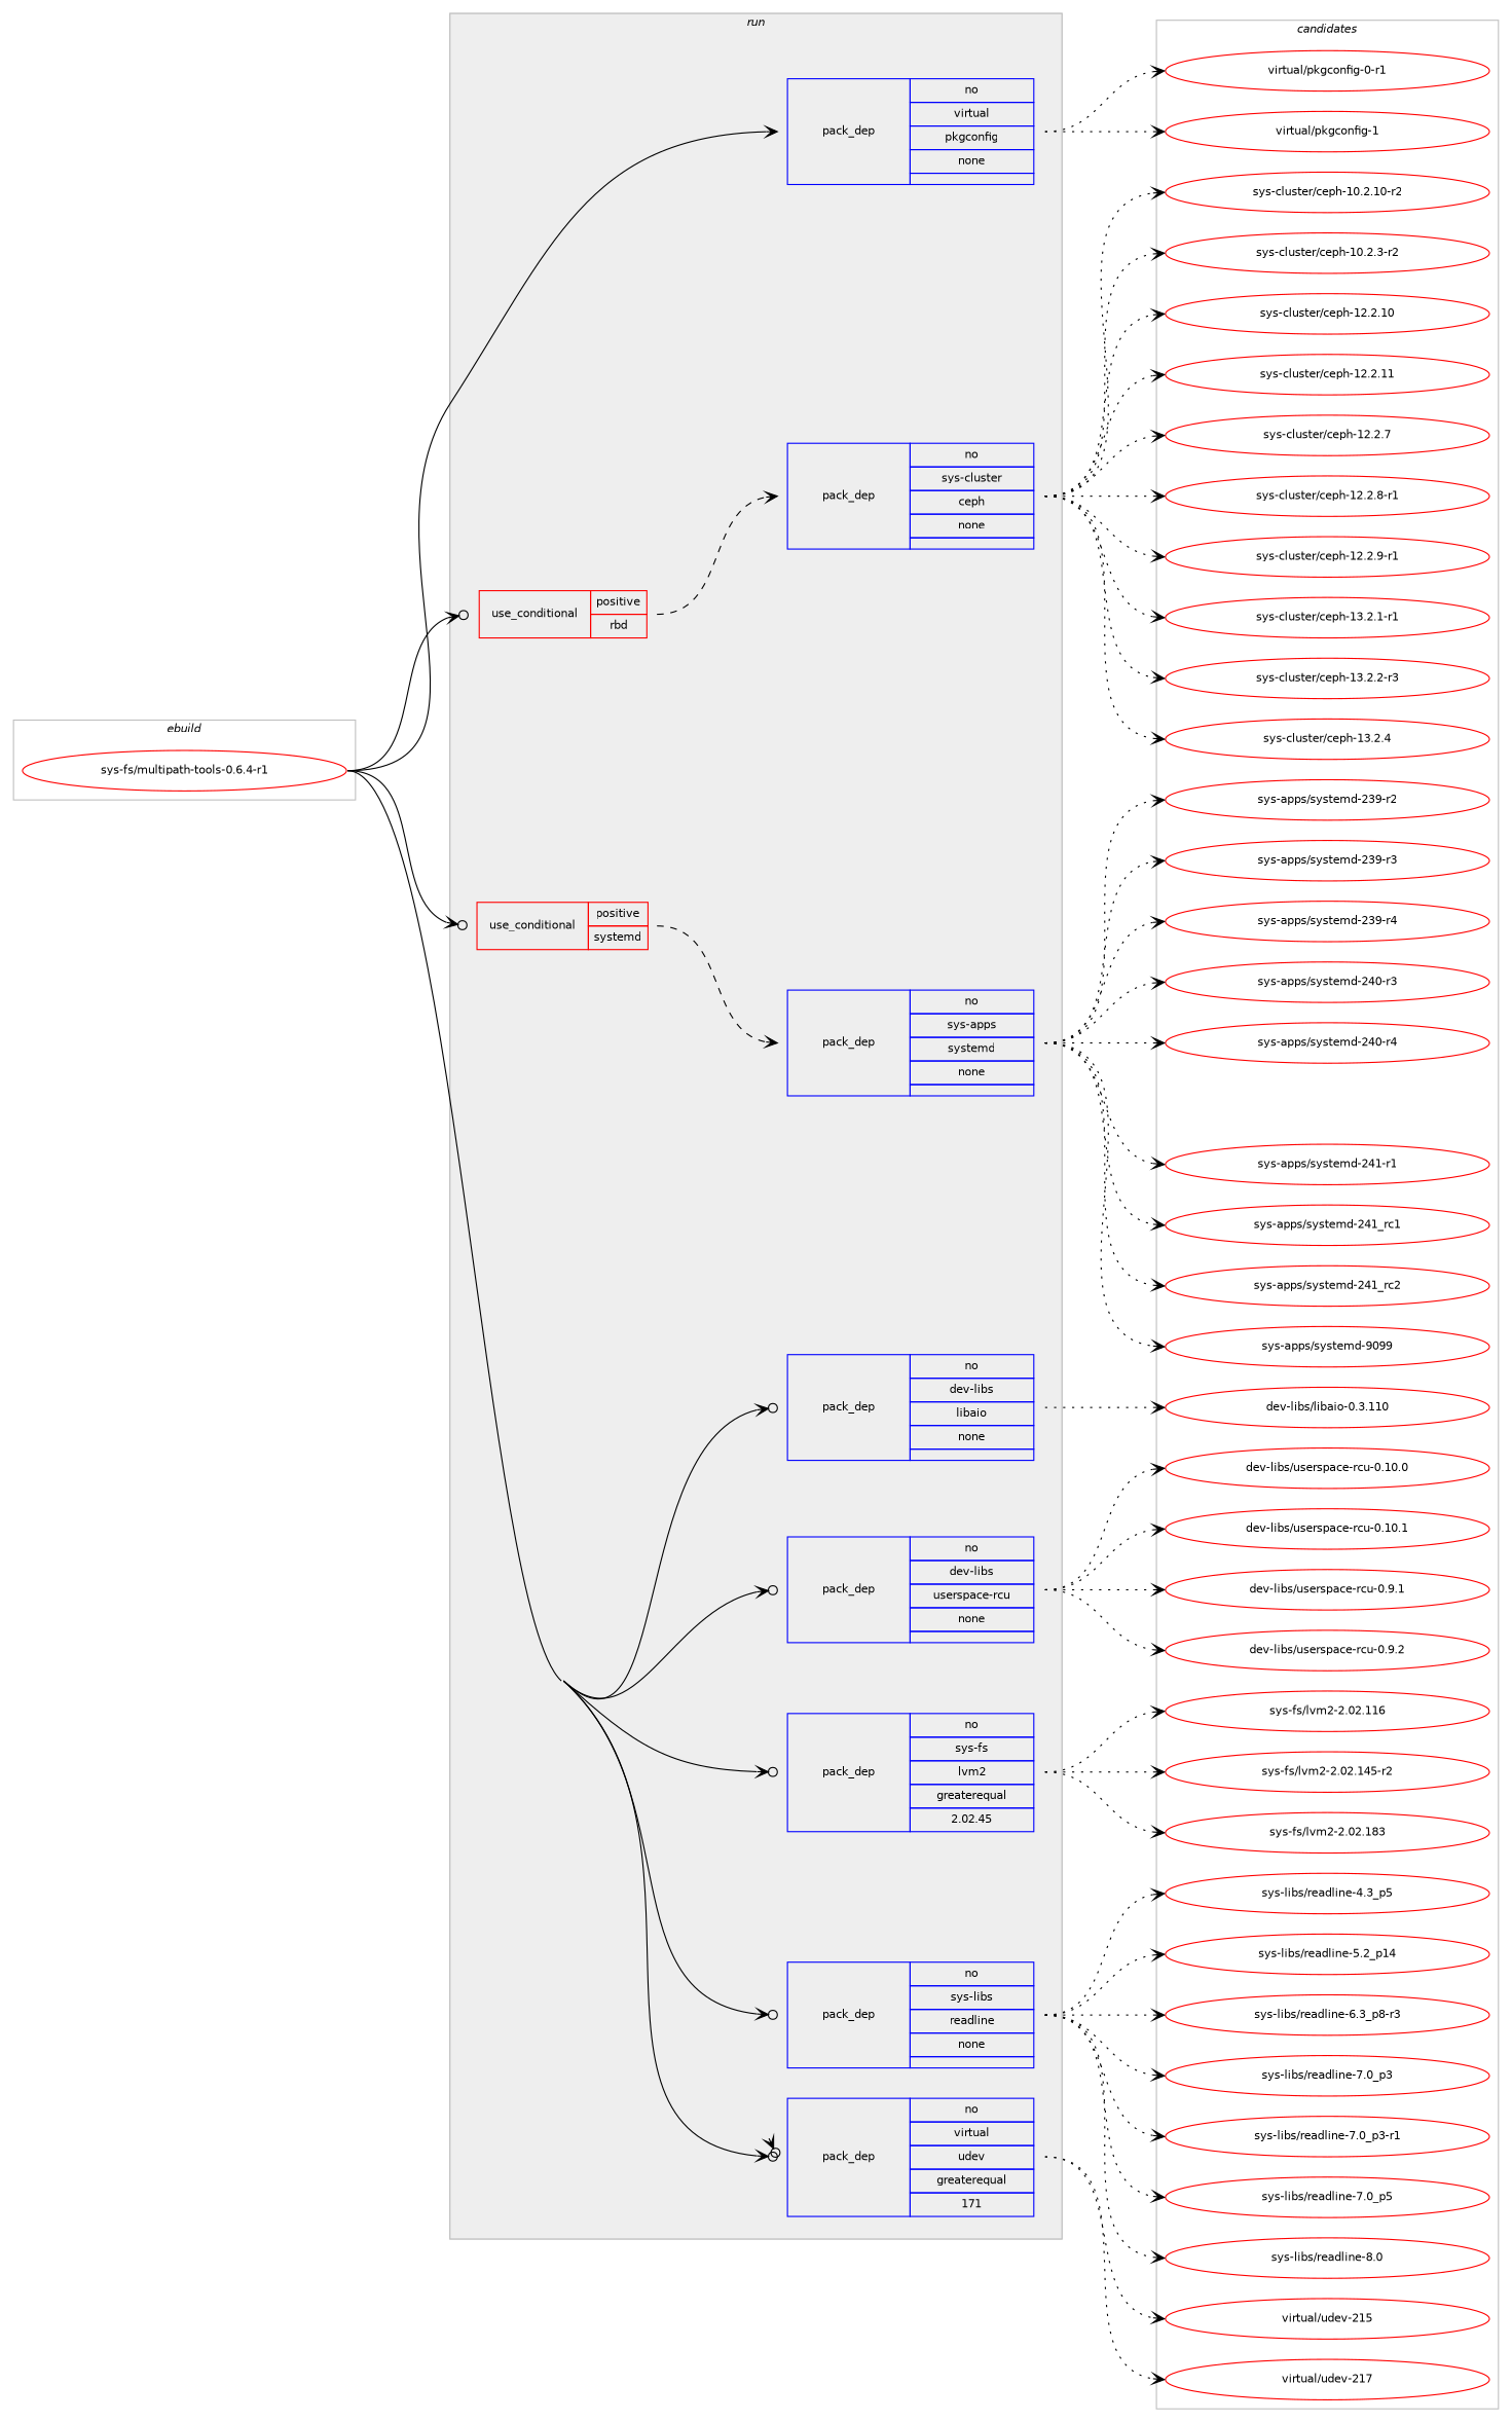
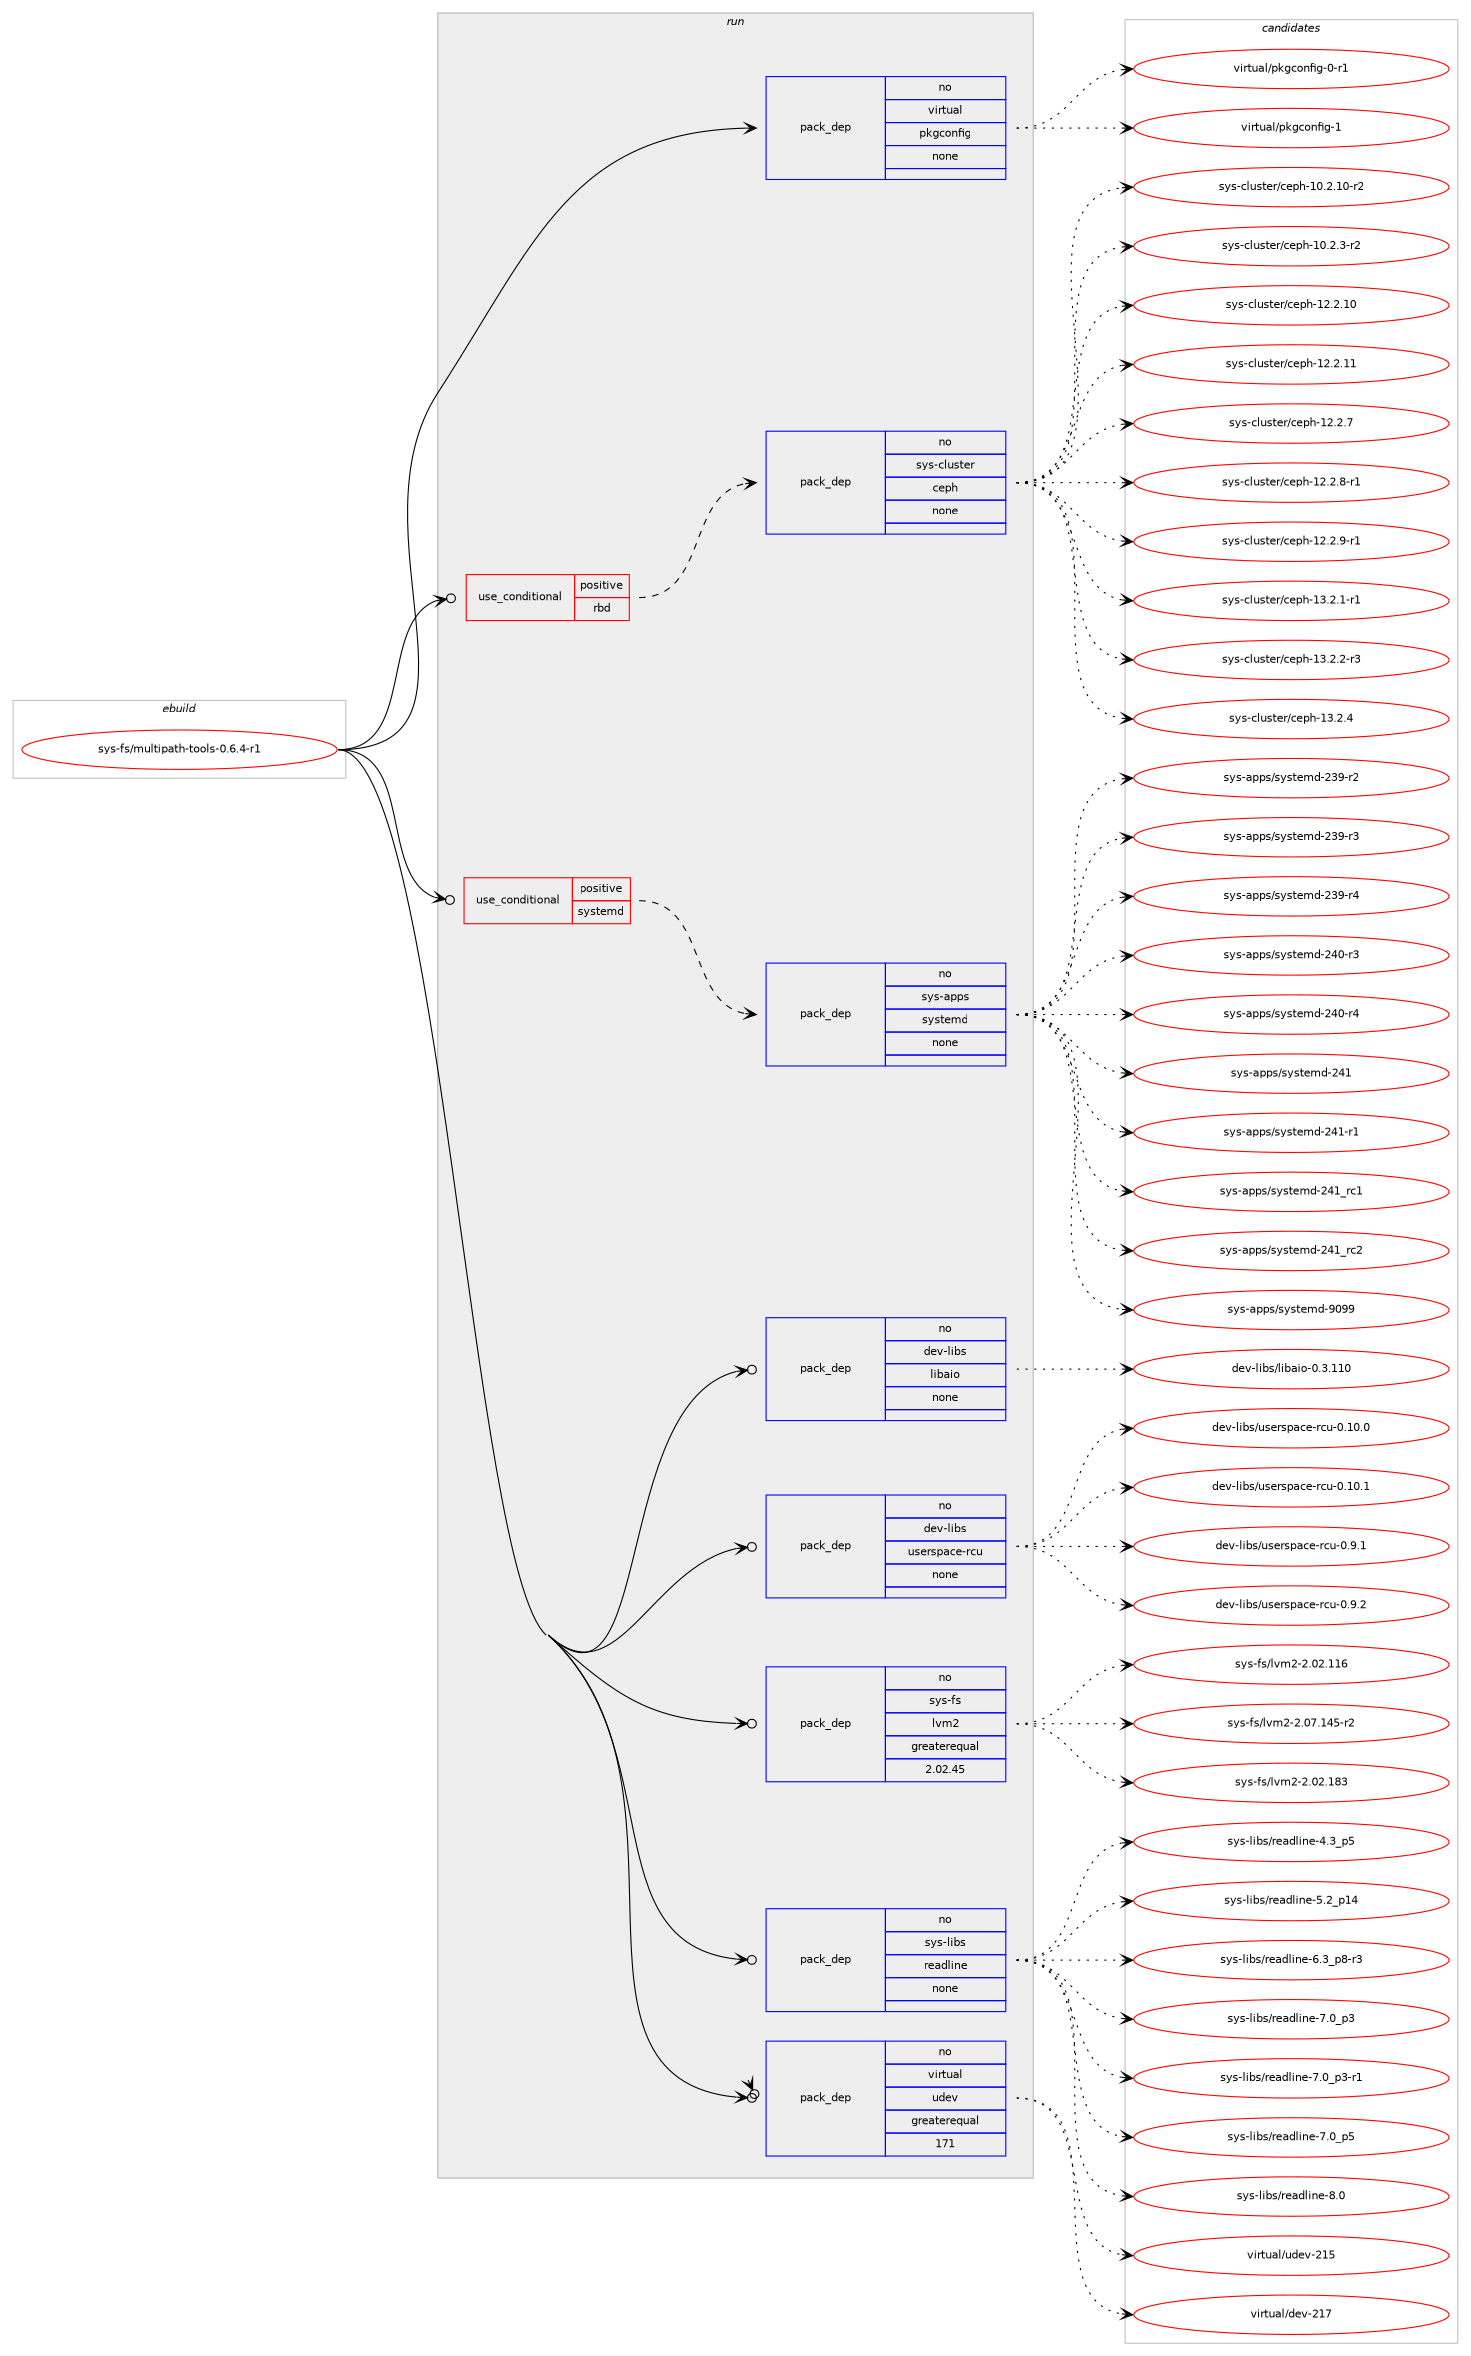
  digraph {
    compound=true
    concentrate=true
    fontname=Helvetica
    fontsize=10
    newrank=true
    rankdir=LR
    ranksep=1.5
    node [color=red fontname=Helvetica fontsize=10]
    edge [arrowhead=vee headport=w style=dotted tailport=e weight=100]
    n1 [label="sys-fs/multipath-tools-0.6.4-r1" width=4]
    n2 [color=blue label=<<TABLE BORDER="0" CELLBORDER="1" CELLSPACING="0" CELLPADDING="4" WIDTH="220"><TR><TD ROWSPAN="6" CELLPADDING="30">pack_dep</TD></TR><TR><TD WIDTH="110">no</TD></TR><TR><TD>virtual</TD></TR><TR><TD>pkgconfig</TD></TR><TR><TD>none</TD></TR><TR><TD></TD></TR></TABLE>> shape=none]
    n3 [color=blue label=<<TABLE BORDER="0" CELLBORDER="1" CELLSPACING="0" CELLPADDING="4" WIDTH="220"><TR><TD ROWSPAN="6" CELLPADDING="30">pack_dep</TD></TR><TR><TD WIDTH="110">no</TD></TR><TR><TD>sys-cluster</TD></TR><TR><TD>ceph</TD></TR><TR><TD>none</TD></TR><TR><TD></TD></TR></TABLE>> shape=none]
    n4 [label=<<TABLE BORDER="0" CELLBORDER="1" CELLSPACING="0" CELLPADDING="4"><TR><TD ROWSPAN="3" CELLPADDING="10">use_conditional</TD></TR><TR><TD>positive</TD></TR><TR><TD>rbd</TD></TR></TABLE>> shape=none]
    n5 [color=blue label=<<TABLE BORDER="0" CELLBORDER="1" CELLSPACING="0" CELLPADDING="4" WIDTH="220"><TR><TD ROWSPAN="6" CELLPADDING="30">pack_dep</TD></TR><TR><TD WIDTH="110">no</TD></TR><TR><TD>sys-apps</TD></TR><TR><TD>systemd</TD></TR><TR><TD>none</TD></TR><TR><TD></TD></TR></TABLE>> shape=none]
    n6 [label=<<TABLE BORDER="0" CELLBORDER="1" CELLSPACING="0" CELLPADDING="4"><TR><TD ROWSPAN="3" CELLPADDING="10">use_conditional</TD></TR><TR><TD>positive</TD></TR><TR><TD>systemd</TD></TR></TABLE>> shape=none]
    n7 [color=blue label=<<TABLE BORDER="0" CELLBORDER="1" CELLSPACING="0" CELLPADDING="4" WIDTH="220"><TR><TD ROWSPAN="6" CELLPADDING="30">pack_dep</TD></TR><TR><TD WIDTH="110">no</TD></TR><TR><TD>dev-libs</TD></TR><TR><TD>libaio</TD></TR><TR><TD>none</TD></TR><TR><TD></TD></TR></TABLE>> shape=none]
    n8 [color=blue label=<<TABLE BORDER="0" CELLBORDER="1" CELLSPACING="0" CELLPADDING="4" WIDTH="220"><TR><TD ROWSPAN="6" CELLPADDING="30">pack_dep</TD></TR><TR><TD WIDTH="110">no</TD></TR><TR><TD>dev-libs</TD></TR><TR><TD>userspace-rcu</TD></TR><TR><TD>none</TD></TR><TR><TD></TD></TR></TABLE>> shape=none]
    n9 [color=blue label=<<TABLE BORDER="0" CELLBORDER="1" CELLSPACING="0" CELLPADDING="4" WIDTH="220"><TR><TD ROWSPAN="6" CELLPADDING="30">pack_dep</TD></TR><TR><TD WIDTH="110">no</TD></TR><TR><TD>sys-fs</TD></TR><TR><TD>lvm2</TD></TR><TR><TD>greaterequal</TD></TR><TR><TD>2.02.45</TD></TR></TABLE>> shape=none]
    n10 [color=blue label=<<TABLE BORDER="0" CELLBORDER="1" CELLSPACING="0" CELLPADDING="4" WIDTH="220"><TR><TD ROWSPAN="6" CELLPADDING="30">pack_dep</TD></TR><TR><TD WIDTH="110">no</TD></TR><TR><TD>sys-libs</TD></TR><TR><TD>readline</TD></TR><TR><TD>none</TD></TR><TR><TD></TD></TR></TABLE>> shape=none]
    n11 [color=blue label=<<TABLE BORDER="0" CELLBORDER="1" CELLSPACING="0" CELLPADDING="4" WIDTH="220"><TR><TD ROWSPAN="6" CELLPADDING="30">pack_dep</TD></TR><TR><TD WIDTH="110">no</TD></TR><TR><TD>virtual</TD></TR><TR><TD>udev</TD></TR><TR><TD>greaterequal</TD></TR><TR><TD>171</TD></TR></TABLE>> shape=none]
    n12 [label="virtual/pkgconfig-0-r1" width=4]
    n13 [label="virtual/pkgconfig-1" width=4]
    n14 [label="sys-cluster/ceph-10.2.10-r2" width=4]
    n15 [label="sys-cluster/ceph-10.2.3-r2" width=4]
    n16 [label="sys-cluster/ceph-12.2.10" width=4]
    n17 [label="sys-cluster/ceph-12.2.11" width=4]
    n18 [label="sys-cluster/ceph-12.2.7" width=4]
    n19 [label="sys-cluster/ceph-12.2.8-r1" width=4]
    n20 [label="sys-cluster/ceph-12.2.9-r1" width=4]
    n21 [label="sys-cluster/ceph-13.2.1-r1" width=4]
    n22 [label="sys-cluster/ceph-13.2.2-r3" width=4]
    n23 [label="sys-cluster/ceph-13.2.4" width=4]
    n24 [label="sys-apps/systemd-239-r2" width=4]
    n25 [label="sys-apps/systemd-239-r3" width=4]
    n26 [label="sys-apps/systemd-239-r4" width=4]
    n27 [label="sys-apps/systemd-240-r3" width=4]
    n28 [label="sys-apps/systemd-240-r4" width=4]
+   n29 [label="sys-apps/systemd-241" width=4]
    n30 [label="sys-apps/systemd-241-r1" width=4]
    n31 [label="sys-apps/systemd-241_rc1" width=4]
    n32 [label="sys-apps/systemd-241_rc2" width=4]
    n33 [label="sys-apps/systemd-9099" width=4]
    n34 [label="dev-libs/libaio-0.3.110" width=4]
    n35 [label="dev-libs/userspace-rcu-0.10.0" width=4]
    n36 [label="dev-libs/userspace-rcu-0.10.1" width=4]
    n37 [label="dev-libs/userspace-rcu-0.9.1" width=4]
    n38 [label="dev-libs/userspace-rcu-0.9.2" width=4]
    n39 [label="sys-fs/lvm2-2.02.116" width=4]
-   n40 [label="sys-fs/lvm2-2.02.145-r2" width=4]
+   n40 [label="sys-fs/lvm2-2.07.145-r2" width=4]
    n41 [label="sys-fs/lvm2-2.02.183" width=4]
    n42 [label="sys-libs/readline-4.3_p5" width=4]
    n43 [label="sys-libs/readline-5.2_p14" width=4]
    n44 [label="sys-libs/readline-6.3_p8-r3" width=4]
    n45 [label="sys-libs/readline-7.0_p3" width=4]
    n46 [label="sys-libs/readline-7.0_p3-r1" width=4]
    n47 [label="sys-libs/readline-7.0_p5" width=4]
    n48 [label="sys-libs/readline-8.0" width=4]
    n49 [label="virtual/udev-215" width=4]
-   n50 [label="virtual/udev-217" width=4]
+   n50 [label="virtual/dev-217" width=4]
    subgraph cluster_1 {
      color=gray
      label=<<i>ebuild</i>>
      rank=same
      n1
    }
    subgraph cluster_2 {
      color=gray
      label=<<i>dependencies</i>>
      subgraph cluster_3 {
        color=gray
        fillcolor="#eeeeee"
        label=<<i>compile</i>>
        style=filled
        subgraph sub_4 {
          color=gray
          fillcolor="#eeeeee"
          label=<<i>compile</i>>
          style=filled
          n2
        }
      }
      subgraph cluster_5 {
        color=gray
        fillcolor="#eeeeee"
        label=<<i>compile and run</i>>
        style=filled
        subgraph sub_6 {
          color=gray
          fillcolor="#eeeeee"
          label=<<i>compile and run</i>>
          style=filled
          n4
          subgraph sub_7 {
            color=gray
            fillcolor="#eeeeee"
            label=<<i>compile and run</i>>
            style=filled
            n3
          }
        }
        subgraph sub_8 {
          color=gray
          fillcolor="#eeeeee"
          label=<<i>compile and run</i>>
          style=filled
          n6
          subgraph sub_9 {
            color=gray
            fillcolor="#eeeeee"
            label=<<i>compile and run</i>>
            style=filled
            n5
          }
        }
        subgraph sub_10 {
          color=gray
          fillcolor="#eeeeee"
          label=<<i>compile and run</i>>
          style=filled
          n7
        }
        subgraph sub_11 {
          color=gray
          fillcolor="#eeeeee"
          label=<<i>compile and run</i>>
          style=filled
          n8
        }
        subgraph sub_12 {
          color=gray
          fillcolor="#eeeeee"
          label=<<i>compile and run</i>>
          style=filled
          n9
        }
        subgraph sub_13 {
          color=gray
          fillcolor="#eeeeee"
          label=<<i>compile and run</i>>
          style=filled
          n10
        }
        subgraph sub_14 {
          color=gray
          fillcolor="#eeeeee"
          label=<<i>compile and run</i>>
          style=filled
          n11
        }
      }
      subgraph cluster_15 {
        color=gray
        fillcolor="#eeeeee"
        label=<<i>run</i>>
        style=filled
      }
    }
    subgraph cluster_16 {
      color=gray
      label=<<i>candidates</i>>
      rank=same
      subgraph sub_17 {
        color=black
        label=<<i>candidates</i>>
        nodesep=1
        rank=same
        n12
        n13
      }
      subgraph sub_18 {
        color=black
        label=<<i>candidates</i>>
        nodesep=1
        rank=same
        n14
        n15
        n16
        n17
        n18
        n19
        n20
        n21
        n22
        n23
      }
      subgraph sub_19 {
        color=black
        label=<<i>candidates</i>>
        nodesep=1
        rank=same
        n24
        n25
        n26
        n27
        n28
+       n29
        n30
        n31
        n32
        n33
      }
      subgraph sub_20 {
        color=black
        label=<<i>candidates</i>>
        nodesep=1
        rank=same
        n34
      }
      subgraph sub_21 {
        color=black
        label=<<i>candidates</i>>
        nodesep=1
        rank=same
        n35
        n36
        n37
        n38
      }
      subgraph sub_22 {
        color=black
        label=<<i>candidates</i>>
        nodesep=1
        rank=same
        n39
        n40
        n41
      }
      subgraph sub_23 {
        color=black
        label=<<i>candidates</i>>
        nodesep=1
        rank=same
        n42
        n43
        n44
        n45
        n46
        n47
        n48
      }
      subgraph sub_24 {
        color=black
        label=<<i>candidates</i>>
        nodesep=1
        rank=same
        n49
        n50
      }
    }
    n1 -> n2 [style=solid weight=20]
    n1 -> n4 [arrowhead=odotvee style=solid weight=20]
    n1 -> n6 [arrowhead=odotvee style=solid weight=20]
    n1 -> n7 [arrowhead=odotvee style=solid weight=20]
    n1 -> n8 [arrowhead=odotvee style=solid weight=20]
    n1 -> n9 [arrowhead=odotvee style=solid weight=20]
    n1 -> n10 [arrowhead=odotvee style=solid weight=20]
    n1 -> n11 [arrowhead=odotvee style=solid weight=20]
    n2 -> n12
    n2 -> n13
    n3 -> n14
    n3 -> n15
    n3 -> n16
    n3 -> n17
    n3 -> n18
    n3 -> n19
    n3 -> n20
    n3 -> n21
    n3 -> n22
    n3 -> n23
    n4 -> n3 [style=dashed weight=20]
    n5 -> n24
    n5 -> n25
    n5 -> n26
    n5 -> n27
    n5 -> n28
+   n5 -> n29
    n5 -> n30
    n5 -> n31
    n5 -> n32
    n5 -> n33
    n6 -> n5 [style=dashed weight=20]
    n7 -> n34
    n8 -> n35
    n8 -> n36
    n8 -> n37
    n8 -> n38
    n9 -> n39
    n9 -> n40
    n9 -> n41
    n10 -> n42
    n10 -> n43
    n10 -> n44
    n10 -> n45
    n10 -> n46
    n10 -> n47
    n10 -> n48
    n11 -> n49
    n11 -> n50
  }
